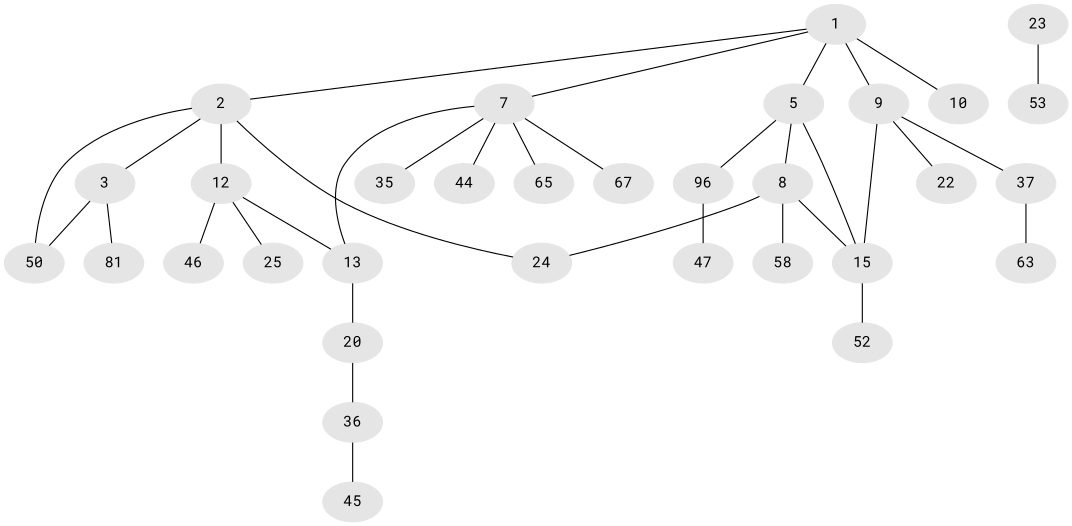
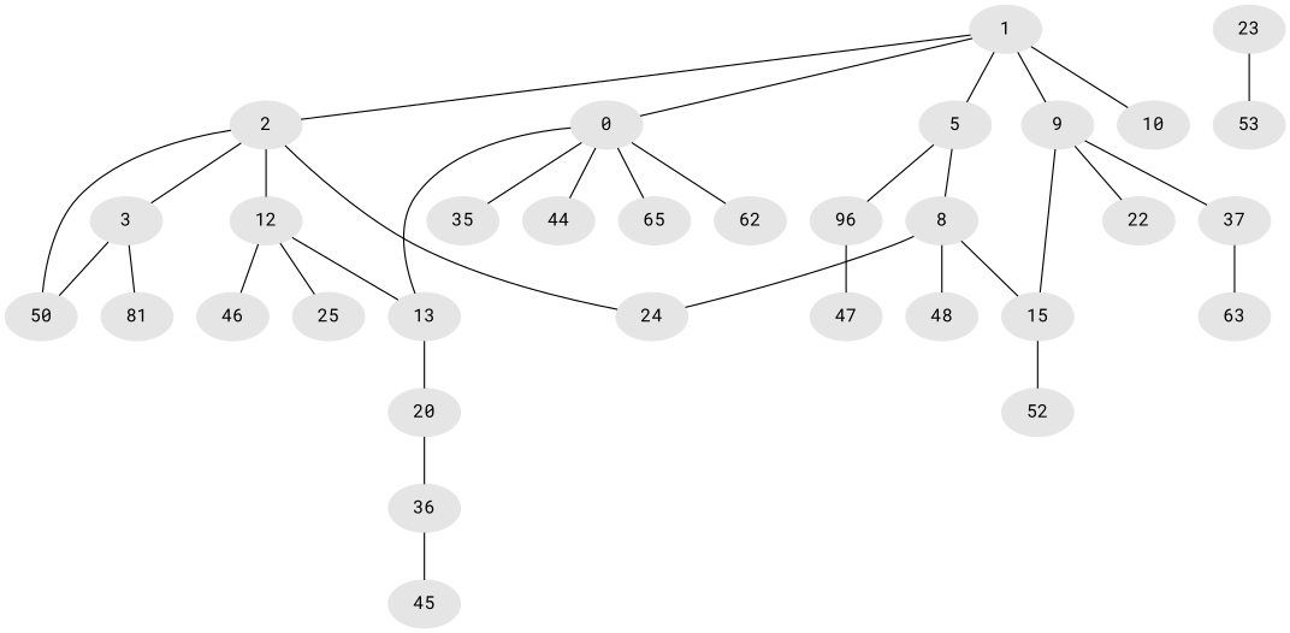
  graph {
    fontname="Roboto Mono"
    node [color=gray90 fontname="Roboto Mono" style=filled]
    edge [fontname="Roboto Mono"]
    1 [super="+4"]
    2
    5 [super="+17+21"]
-   7 [super="+32+11"]
+   7 [super="+32+11" label=0]
    9 [super="+14"]
    10 [super="+19"]
    3 [super="+49+6"]
    12 [super="+58+27+34"]
    24 [super="+40+54"]
    50 [super="+59"]
    8
    15 [super="+42"]
    n13 [label=96 super="+22+62"]
    13
    35
    44
    65
-   67
+   67 [label=62]
    n19 [label=22]
    37 [super="+43+57"]
    n21 [label=81]
    25 [super="+26"]
    46 [super="+60"]
    63 [super="+66"]
-   48 [label=58]
+   48
    52
    47
    20 [super="+61"]
    36
    23 [super="+30+31+33"]
    53
    45
    1 -- 2
    1 -- 5
    1 -- 7
    1 -- 9 [weight=2]
    1 -- 10
    2 -- 3
    2 -- 12
    2 -- 24
    2 -- 50
    5 -- 8
-   5 -- 15
    5 -- n13
    7 -- 13
    7 -- 35
    7 -- 44
    7 -- 65
    7 -- 67
    9 -- 15
    9 -- n19
    9 -- 37
    3 -- 50 [weight=2]
    3 -- n21
    12 -- 13
    12 -- 25
    12 -- 46
    8 -- 24
    8 -- 15
    8 -- 48
    15 -- 52
    n13 -- 47
    13 -- 20
    37 -- 63
    20 -- 36
    36 -- 45
    23 -- 53
  }
